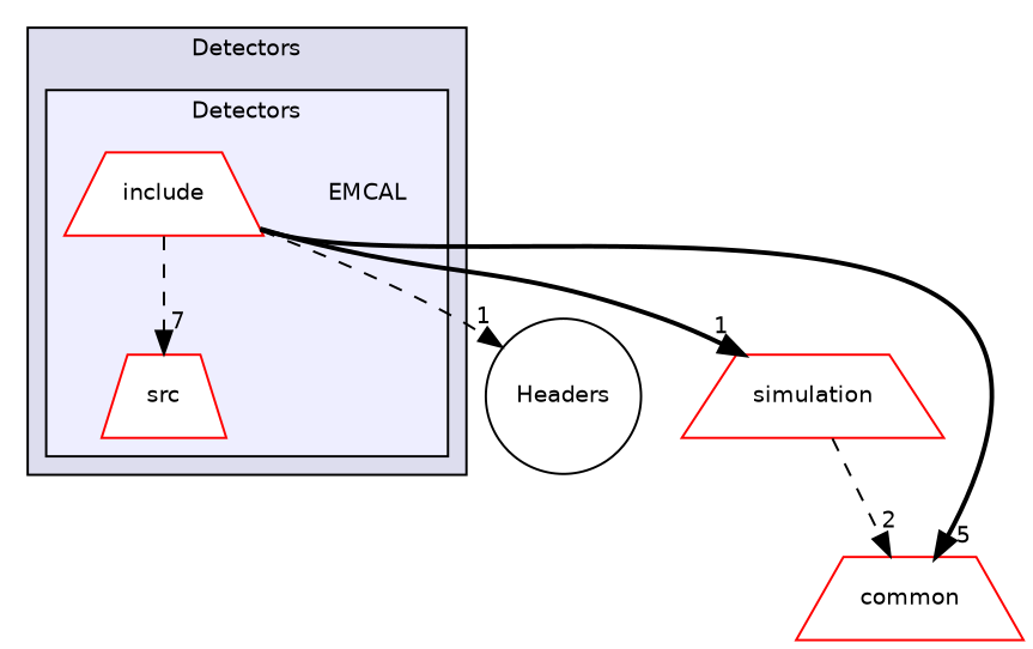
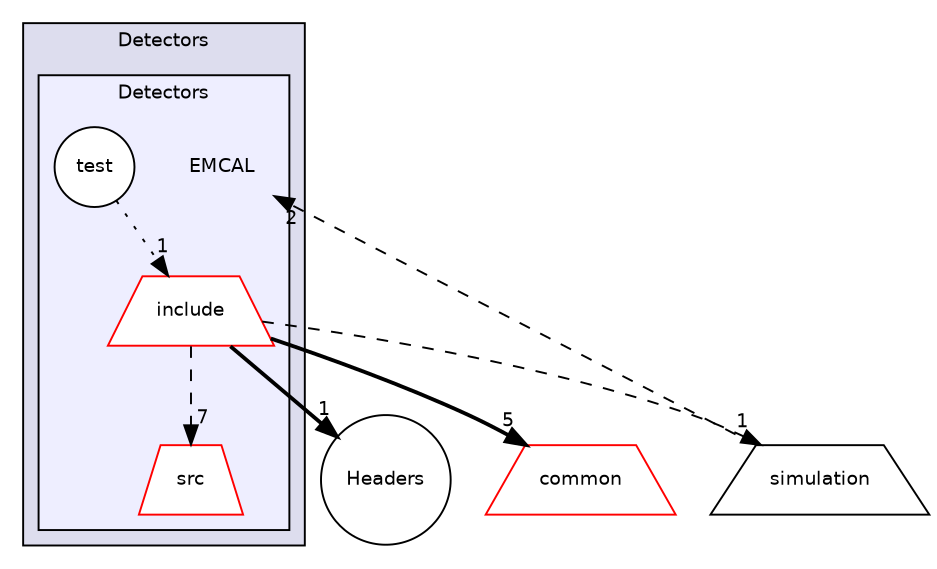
  digraph {
    compound=true
    node [fontname=Helvetica fontsize=10 shape=trapezium color=red]
    edge [headlabel=1 labeldistance=1.5 labelfontname=Helvetica labelfontsize=10 style=bold]
    n1 [label=EMCAL shape=plaintext color=""]
    n2 [fillcolor=white label=include style=filled]
    n3 [fillcolor=white label=src style=filled]
+   n4 [color=black fillcolor=white label=test shape=circle style=filled]
    n5 [color=black label=Headers shape=circle]
-   n6 [label=simulation]
+   n6 [color=black label=simulation]
    n7 [label=common]
    subgraph cluster_1 {
      bgcolor="#ddddee"
      fontname=Helvetica
      fontsize=10
      label=Detectors
      pencolor=black
      subgraph cluster_2 {
        bgcolor="#eeeeff"
        fontname=Helvetica
        fontsize=10
        label=Detectors
        pencolor=black
        n1
        n2
        n3
+       n4
      }
    }
    n2 -> n3 [headlabel=7 style=dashed]
-   n2 -> n5 [style=dashed]
-   n2 -> n6
+   n2 -> n5
+   n2 -> n6 [style=dashed]
    n2 -> n7 [headlabel=5]
-   n6 -> n7 [headlabel=2 style=dashed]
+   n4 -> n2 [style=dotted]
+   n6 -> n1 [headlabel=2 style=dashed]
  }
